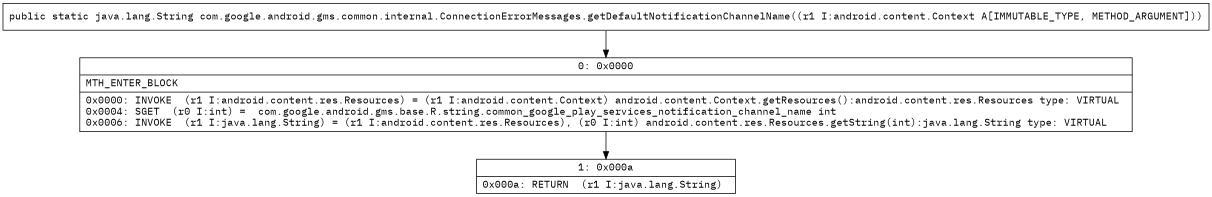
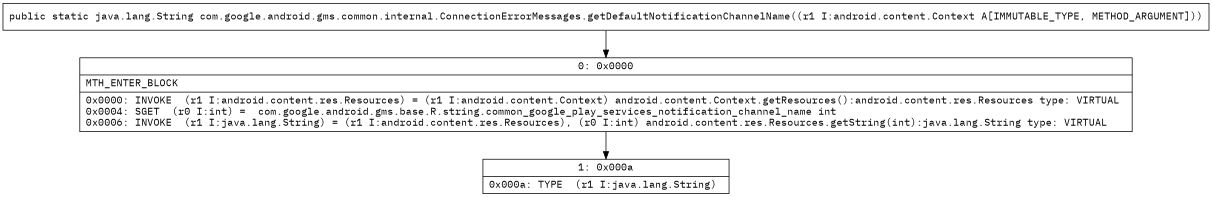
  digraph {
    fontname="IBM Plex Mono"
    node [shape=record fontname="IBM Plex Mono"]
    edge [fontname="IBM Plex Mono"]
    n1 [label="{0\:\ 0x0000|MTH_ENTER_BLOCK\l|0x0000: INVOKE  (r1 I:android.content.res.Resources) = (r1 I:android.content.Context) android.content.Context.getResources():android.content.res.Resources type: VIRTUAL \l0x0004: SGET  (r0 I:int) =  com.google.android.gms.base.R.string.common_google_play_services_notification_channel_name int \l0x0006: INVOKE  (r1 I:java.lang.String) = (r1 I:android.content.res.Resources), (r0 I:int) android.content.res.Resources.getString(int):java.lang.String type: VIRTUAL \l}"]
-   n2 [label="{1\:\ 0x000a|0x000a: RETURN  (r1 I:java.lang.String) \l}"]
+   n2 [label="{1\:\ 0x000a|0x000a: TYPE  (r1 I:java.lang.String) \l}"]
    n3 [label="{public static java.lang.String com.google.android.gms.common.internal.ConnectionErrorMessages.getDefaultNotificationChannelName((r1 I:android.content.Context A[IMMUTABLE_TYPE, METHOD_ARGUMENT])) }"]
    n1 -> n2
    n3 -> n1
  }
